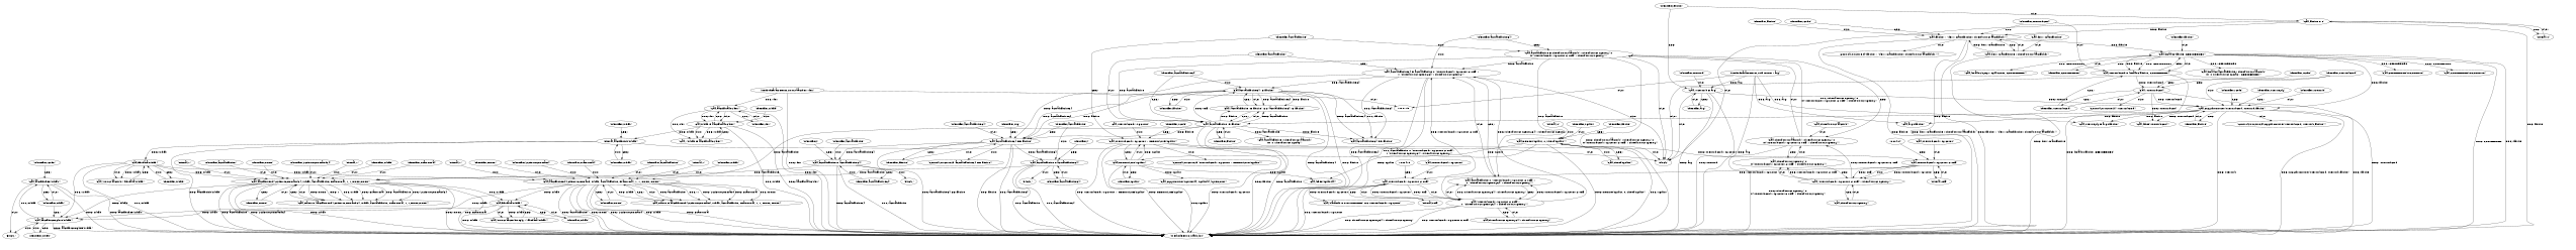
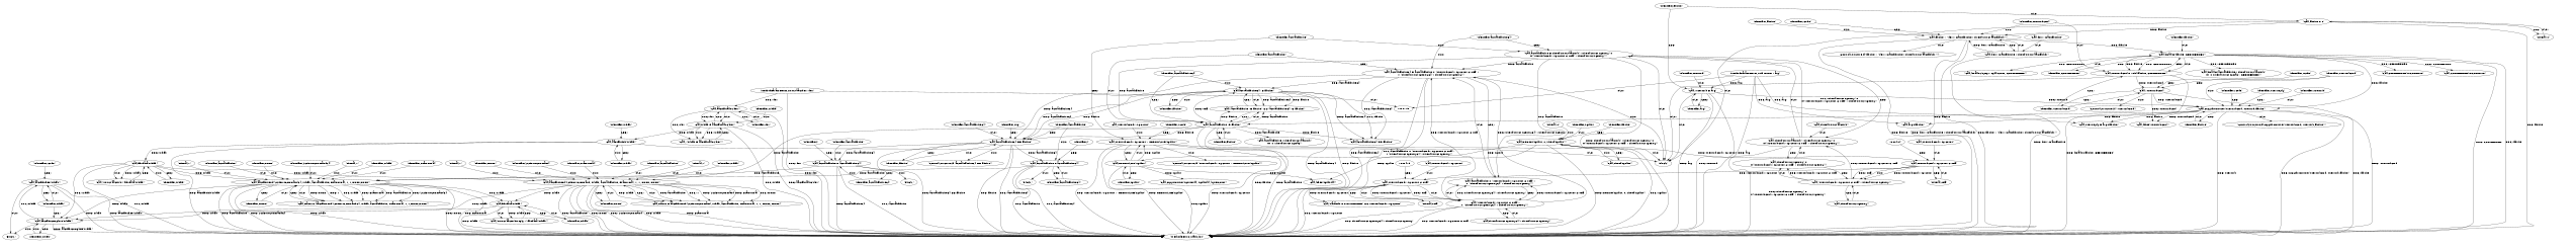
  digraph {
    n1 [label="(Call,aac_fib_free(srbfib))"]
    n2 [label="(Block,)"]
    n3 [label="(Identifier,srbfib)"]
    n4 [label="(MethodReturn,static int)"]
    n5 [label="(Call,aac_fib_complete(srbfib))"]
    n6 [label="(Identifier,srbfib)"]
    n7 [label="(Call,aac_fib_send(ScsiPortCommand64, srbfib, actual_fibsize, FsaNormal, 1, 1,NULL,NULL))"]
    n8 [label="(Call,fib_data(srbfib))"]
    n9 [label="(Call,status = aac_fib_send(ScsiPortCommand64, srbfib, actual_fibsize, FsaNormal, 1, 1,NULL,NULL))"]
    n10 [label="(Identifier,NULL)"]
    n11 [label="(Call,(struct aac_srb_reply *) fib_data(srbfib))"]
    n12 [label="(Identifier,srbfib)"]
    n13 [label="(Call,fib_data(srbfib))"]
    n14 [label="(Call,aac_fib_send(ScsiPortCommand, srbfib, actual_fibsize, FsaNormal, 1, 1, NULL, NULL))"]
    n15 [label="(Call,(struct aac_srb*) fib_data(srbfib))"]
    n16 [label="(Identifier,srbfib)"]
    n17 [label="(Identifier,NULL)"]
    n18 [label="(Call,status = aac_fib_send(ScsiPortCommand, srbfib, actual_fibsize, FsaNormal, 1, 1, NULL, NULL))"]
-   n19 [label="(Literal,aac_fib_init(srbfib))"]
+   n19 [label="(Call,aac_fib_init(srbfib))"]
    n20 [label="(Identifier,srbfib)"]
    n21 [label="(Block,)"]
    n22 [label="(Call,srbfib = aac_fib_alloc(dev))"]
    n23 [label="(Call,aac_fib_alloc(dev))"]
    n24 [label="(Call,!(srbfib = aac_fib_alloc(dev)))"]
    n25 [label="(Identifier,dev)"]
    n26 [label="(MethodParameterIn,struct aac_dev* dev)"]
    1000115
    n28 [label="(Call,actual_fibsize = actual_fibsize64)"]
    n29 [label="(Block,)"]
    n30 [label="(Identifier,actual_fibsize64)"]
    n31 [label="(Call,actual_fibsize64 == fibsize)"]
    n32 [label="(Call,actual_fibsize = actual_fibsize64)"]
    n33 [label="(Identifier,fibsize)"]
    n34 [label="(ControlStructure,if (actual_fibsize64 == fibsize))"]
    n35 [label="(Block,)"]
    n36 [label="(Identifier,actual_fibsize64)"]
    n37 [label="(Call,actual_fibsize64 != fibsize)"]
    n38 [label="(Call,actual_fibsize64 == fibsize)"]
    n39 [label="(Identifier,fibsize)"]
    n40 [label="(Call,(actual_fibsize != fibsize) && (actual_fibsize64 != fibsize))"]
    n41 [label="(Call,actual_fibsize != fibsize)"]
    n42 [label="(Call,actual_fibsize64 = actual_fibsize + (user_srbcmd->sg.count & 0xff) *\n\t  (sizeof(struct sgentry64) - sizeof(struct sgentry)))"]
    n43 [label="(Call,actual_fibsize + (user_srbcmd->sg.count & 0xff) *\n\t  (sizeof(struct sgentry64) - sizeof(struct sgentry)))"]
    n44 [label="(Call,(user_srbcmd->sg.count & 0xff) *\n\t  (sizeof(struct sgentry64) - sizeof(struct sgentry)))"]
    n45 [label="(Call,actual_fibsize = sizeof(struct aac_srb) - sizeof(struct sgentry) +\n\t\t((user_srbcmd->sg.count & 0xff) * sizeof(struct sgentry)))"]
    n46 [label="(Call,sizeof(struct aac_srb) - sizeof(struct sgentry) +\n\t\t((user_srbcmd->sg.count & 0xff) * sizeof(struct sgentry)))"]
    n47 [label="(Call,sizeof(struct sgentry) +\n\t\t((user_srbcmd->sg.count & 0xff) * sizeof(struct sgentry)))"]
    n48 [label="(Identifier,fibsize)"]
    n49 [label="(Call,actual_fibsize - sizeof(struct aac_srb)\n\t\t\t  + sizeof(struct sgmap))"]
    n50 [label="(Call,(user_srbcmd->sg.count & 0xff) * sizeof(struct sgentry))"]
    n51 [label="(Call,sizeof(struct sgentry))"]
    n52 [label="(Call,user_srbcmd->sg.count & 0xff)"]
    n53 [label="(Call,user_srbcmd->sg.count & 0xff)"]
    n54 [label="(Literal,0xff)"]
    n55 [label="(Literal,0xff)"]
    n56 [label="(Call,(data_dir == DMA_NONE) && user_srbcmd->sg.count)"]
    n57 [label="(Call,user_srbcmd->sg.count > ARRAY_SIZE(sg_list))"]
    n58 [label="(Call,ARRAY_SIZE(sg_list))"]
    n59 [label="(ControlStructure,if (user_srbcmd->sg.count > ARRAY_SIZE(sg_list)))"]
    n60 [label="(Call,kfree(sg_list[i]))"]
    n61 [label="(Identifier,sg_list)"]
    n62 [label="(Call,copy_to_user(sg_user[i], sg_list[i], byte_count))"]
    n63 [label="(Call,memset(sg_list, 0, sizeof(sg_list)))"]
    n64 [label="(Call,sizeof(sg_list))"]
    n65 [label="(Call,sizeof(struct sgentry64) - sizeof(struct sgentry))"]
    n66 [label="(Call,copy_from_user(user_srbcmd, user_srb,fibsize))"]
    n67 [label="(ControlStructure,if(copy_from_user(user_srbcmd, user_srb,fibsize)))"]
    n68 [label="(Identifier,fibsize)"]
    n69 [label="(Call,arg+fibsize)"]
    n70 [label="(Call,user_reply = arg+fibsize)"]
    n71 [label="(Call,kfree(user_srbcmd))"]
    n72 [label="(Call,!user_srbcmd)"]
    n73 [label="(Identifier,user_srbcmd)"]
    n74 [label="(ControlStructure,if (!user_srbcmd))"]
-   n75 [label="(Call,user_srbcmd = kmalloc(fibsize, GFP_KERNEL))"]
+   n75 [label="(Call,user_srbcmd = void(fibsize, GFP_KERNEL))"]
    n76 [label="(Call,kmalloc(fibsize, GFP_KERNEL))"]
    n77 [label="(Identifier,GFP_KERNEL)"]
    n78 [label="(Call,kmalloc(actual_fibsize - sizeof(struct aac_srb)\n\t\t\t  + sizeof(struct sgmap), GFP_KERNEL))"]
    n79 [label="(Call,GFP_KERNEL|__GFP_DMA)"]
    n80 [label="(Call,GFP_KERNEL|__GFP_DMA)"]
    n81 [label="(Call,kmalloc(upsg->sg[i].count, GFP_KERNEL))"]
    n82 [label="(Call,fibsize > (dev->max_fib_size - sizeof(struct aac_fibhdr)))"]
    n83 [label="(Call,dev->max_fib_size - sizeof(struct aac_fibhdr))"]
    n84 [label="(ControlStructure,if (fibsize > (dev->max_fib_size - sizeof(struct aac_fibhdr))))"]
    n85 [label="(Call,fibsize = 0)"]
    n86 [label="(Literal,0)"]
    n87 [label="(Call,*user_srb = arg)"]
    n88 [label="(Identifier,arg)"]
    n89 [label="(MethodParameterIn,void __user * arg)"]
    n90 [label="(Identifier,srbfib)"]
    n91 [label="(Call,user_srbcmd->sg.count)"]
    n92 [label="(Literal,1)"]
    n93 [label="(Identifier,user_srb)"]
    n94 [label="(Identifier,rcode)"]
    n95 [label="(Identifier,FsaNormal)"]
    n96 [label="(Identifier,actual_fibsize64)"]
    n97 [label="(Identifier,actual_fibsize64)"]
    n98 [label="(Identifier,fibsize)"]
    n99 [label="(Identifier,actual_fibsize)"]
    n100 [label="(Identifier,srbfib)"]
    n101 [label="(Identifier,user_reply)"]
    n102 [label="(Identifier,fibsize)"]
    n103 [label="(Identifier,srbfib)"]
    n104 [label="(Literal,1)"]
    n105 [label="(Identifier,NULL)"]
    n106 [label="(Literal,1)"]
    n107 [label="(Identifier,actual_fibsize)"]
    n108 [label="(Identifier,i)"]
    n109 [label="(Identifier,fibsize)"]
    n110 [label="(Identifier,srbfib)"]
    n111 [label="(Identifier,actual_fibsize)"]
    n112 [label="(Identifier,actual_fibsize)"]
    n113 [label="(Identifier,rcode)"]
    n114 [label="(Identifier,NULL)"]
    n115 [label="(Identifier,rcode)"]
    n116 [label="(Identifier,rcode)"]
    n117 [label="(Identifier,user_srbcmd)"]
    n118 [label="(Identifier,fibsize)"]
    n119 [label="(Identifier,usg)"]
    n120 [label="(Identifier,actual_fibsize64)"]
    n121 [label="(Call,user_srbcmd->sg.count)"]
    n122 [label="(Call,dev->max_fib_size)"]
    n123 [label="(Identifier,ScsiPortCommand)"]
    n124 [label="(Identifier,FsaNormal)"]
    n125 [label="(Literal,0)"]
    n126 [label="(Identifier,rcode)"]
    n127 [label="(Identifier,user_srbcmd)"]
    n128 [label="(Identifier,ScsiPortCommand64)"]
    n129 [label="(Call,sizeof(struct aac_srb))"]
    n130 [label="(Identifier,sg_list)"]
    n131 [label="(Identifier,actual_fibsize)"]
    n132 [label="(Call,user_srbcmd->sg.count)"]
    n133 [label="(Identifier,actual_fibsize)"]
    n134 [label="(Literal,1)"]
    n135 [label="(Identifier,i)"]
    n136 [label="(Identifier,user_srb)"]
    1000404
    1000419
    n1 -> n2 [label="AST: "]
    n1 -> n3 [label="CFG: "]
    n1 -> n4 [label="DDG: srbfib"]
    n1 -> n4 [label="DDG: aac_fib_free(srbfib)"]
    n3 -> n1 [label="AST: "]
    n3 -> n5 [label="CFG: "]
    n5 -> n1 [label="DDG: srbfib"]
    n5 -> n2 [label="AST: "]
    n5 -> n4 [label="DDG: aac_fib_complete(srbfib)"]
    n5 -> n6 [label="CFG: "]
    n6 -> n5 [label="AST: "]
    n7 -> n4 [label="DDG: actual_fibsize"]
    n7 -> n4 [label="DDG: ScsiPortCommand64"]
    n7 -> n4 [label="DDG: srbfib"]
    n7 -> n4 [label="DDG: NULL"]
    n7 -> n4 [label="DDG: FsaNormal"]
    n7 -> n5 [label="DDG: srbfib"]
    n7 -> n8 [label="DDG: srbfib"]
    n7 -> n9 [label="AST: "]
    n7 -> n9 [label="DDG: NULL"]
    n7 -> n9 [label="DDG: 1"]
    n7 -> n9 [label="DDG: srbfib"]
    n7 -> n9 [label="DDG: FsaNormal"]
    n7 -> n9 [label="DDG: actual_fibsize"]
    n7 -> n9 [label="DDG: ScsiPortCommand64"]
    n7 -> n10 [label="CFG: "]
    n8 -> n4 [label="DDG: srbfib"]
    n8 -> n5 [label="DDG: srbfib"]
    n8 -> n11 [label="AST: "]
    n8 -> n11 [label="DDG: srbfib"]
    n8 -> n12 [label="CFG: "]
    n9 -> n7 [label="CFG: "]
    n10 -> n7 [label="AST: "]
    n11 -> n8 [label="CFG: "]
    n12 -> n8 [label="AST: "]
    n13 -> n4 [label="DDG: srbfib"]
    n13 -> n5 [label="DDG: srbfib"]
    n13 -> n7 [label="DDG: srbfib"]
    n13 -> n14 [label="DDG: srbfib"]
    n13 -> n15 [label="AST: "]
    n13 -> n15 [label="DDG: srbfib"]
    n13 -> n16 [label="CFG: "]
    n14 -> n4 [label="DDG: FsaNormal"]
    n14 -> n4 [label="DDG: actual_fibsize"]
    n14 -> n4 [label="DDG: NULL"]
    n14 -> n4 [label="DDG: ScsiPortCommand"]
    n14 -> n4 [label="DDG: srbfib"]
    n14 -> n5 [label="DDG: srbfib"]
    n14 -> n8 [label="DDG: srbfib"]
    n14 -> n17 [label="CFG: "]
    n14 -> n18 [label="AST: "]
    n14 -> n18 [label="DDG: actual_fibsize"]
    n14 -> n18 [label="DDG: 1"]
    n14 -> n18 [label="DDG: ScsiPortCommand"]
    n14 -> n18 [label="DDG: FsaNormal"]
    n14 -> n18 [label="DDG: NULL"]
    n14 -> n18 [label="DDG: srbfib"]
    n15 -> n13 [label="CFG: "]
    n16 -> n13 [label="AST: "]
    n17 -> n14 [label="AST: "]
    n18 -> n14 [label="CFG: "]
    n19 -> n4 [label="DDG: aac_fib_init(srbfib)"]
    n19 -> n13 [label="DDG: srbfib"]
    n19 -> n20 [label="CFG: "]
    n19 -> n21 [label="AST: "]
    n20 -> n19 [label="AST: "]
    n22 -> n4 [label="DDG: aac_fib_alloc(dev)"]
    n22 -> n4 [label="DDG: srbfib"]
    n22 -> n19 [label="DDG: srbfib"]
    n22 -> n23 [label="CFG: "]
    n22 -> n24 [label="AST: "]
    n22 -> n24 [label="DDG: srbfib"]
    n23 -> n4 [label="DDG: dev"]
    n23 -> n22 [label="AST: "]
    n23 -> n22 [label="DDG: dev"]
    n23 -> n24 [label="DDG: dev"]
    n23 -> n25 [label="CFG: "]
    n24 -> n22 [label="CFG: "]
    n25 -> n23 [label="AST: "]
    n26 -> n4 [label="DDG: dev"]
    n26 -> n23 [label="DDG: dev"]
    n26 -> 1000115 [label="AST: "]
    n28 -> n4 [label="DDG: actual_fibsize64"]
    n28 -> n4 [label="DDG: actual_fibsize"]
    n28 -> n7 [label="DDG: actual_fibsize"]
    n28 -> n29 [label="AST: "]
    n28 -> n30 [label="CFG: "]
    n30 -> n28 [label="AST: "]
    n31 -> n4 [label="DDG: actual_fibsize64 == fibsize"]
    n31 -> n4 [label="DDG: fibsize"]
    n31 -> n4 [label="DDG: actual_fibsize64"]
    n31 -> n28 [label="DDG: actual_fibsize64"]
    n31 -> n32 [label="DDG: actual_fibsize64"]
    n31 -> n33 [label="CFG: "]
    n31 -> n34 [label="AST: "]
    n32 -> n4 [label="DDG: actual_fibsize64"]
    n32 -> n4 [label="DDG: actual_fibsize"]
    n32 -> n7 [label="DDG: actual_fibsize"]
    n32 -> n35 [label="AST: "]
    n32 -> n36 [label="CFG: "]
    n33 -> n31 [label="AST: "]
    n36 -> n32 [label="AST: "]
    n37 -> n4 [label="DDG: actual_fibsize64"]
    n37 -> n4 [label="DDG: fibsize"]
    n37 -> n31 [label="DDG: actual_fibsize64"]
    n37 -> n31 [label="DDG: fibsize"]
    n37 -> n38 [label="DDG: actual_fibsize64"]
    n37 -> n38 [label="DDG: fibsize"]
    n37 -> n39 [label="CFG: "]
    n37 -> n40 [label="AST: "]
    n37 -> n40 [label="DDG: actual_fibsize64"]
    n37 -> n40 [label="DDG: fibsize"]
    n39 -> n37 [label="AST: "]
    n40 -> n37 [label="CFG: "]
    n40 -> n41 [label="CFG: "]
    n41 -> n4 [label="DDG: fibsize"]
    n41 -> n4 [label="DDG: actual_fibsize"]
    n41 -> n14 [label="DDG: actual_fibsize"]
    n41 -> n31 [label="DDG: fibsize"]
    n41 -> n37 [label="DDG: 0xff"]
    n41 -> n38 [label="DDG: fibsize"]
    n41 -> n40 [label="AST: "]
    n41 -> n40 [label="DDG: actual_fibsize"]
    n41 -> n40 [label="DDG: fibsize"]
    n41 -> n48 [label="CFG: "]
    n41 -> n49 [label="DDG: actual_fibsize"]
    n42 -> n4 [label="DDG: actual_fibsize + (user_srbcmd->sg.count & 0xff) *\n\t  (sizeof(struct sgentry64) - sizeof(struct sgentry))"]
    n42 -> n4 [label="DDG: actual_fibsize64"]
    n42 -> n21 [label="AST: "]
    n42 -> n31 [label="DDG: actual_fibsize64"]
    n42 -> n37 [label="DDG: actual_fibsize64"]
    n42 -> n38 [label="DDG: actual_fibsize64"]
    n42 -> n43 [label="CFG: "]
    n43 -> n42 [label="AST: "]
    n43 -> n44 [label="CFG: "]
    n44 -> n4 [label="DDG: user_srbcmd->sg.count & 0xff"]
    n44 -> n4 [label="DDG: sizeof(struct sgentry64) - sizeof(struct sgentry)"]
    n44 -> n42 [label="DDG: user_srbcmd->sg.count & 0xff"]
    n44 -> n42 [label="DDG: sizeof(struct sgentry64) - sizeof(struct sgentry)"]
    n44 -> n43 [label="AST: "]
    n44 -> n43 [label="DDG: user_srbcmd->sg.count & 0xff"]
    n44 -> n43 [label="DDG: sizeof(struct sgentry64) - sizeof(struct sgentry)"]
    n44 -> n65 [label="CFG: "]
    n45 -> n4 [label="DDG: sizeof(struct aac_srb) - sizeof(struct sgentry) +\n\t\t((user_srbcmd->sg.count & 0xff) * sizeof(struct sgentry))"]
    n45 -> n21 [label="AST: "]
    n45 -> n41 [label="DDG: actual_fibsize"]
    n45 -> n42 [label="DDG: actual_fibsize"]
    n45 -> n43 [label="DDG: actual_fibsize"]
    n45 -> n46 [label="CFG: "]
    n46 -> n4 [label="DDG: sizeof(struct sgentry) +\n\t\t((user_srbcmd->sg.count & 0xff) * sizeof(struct sgentry))"]
    n46 -> n45 [label="AST: "]
    n46 -> n45 [label="DDG: sizeof(struct sgentry) +\n\t\t((user_srbcmd->sg.count & 0xff) * sizeof(struct sgentry))"]
    n46 -> n47 [label="CFG: "]
    n47 -> n46 [label="AST: "]
    n47 -> n50 [label="CFG: "]
    n48 -> n41 [label="AST: "]
    n50 -> n46 [label="DDG: user_srbcmd->sg.count & 0xff"]
    n50 -> n47 [label="AST: "]
    n50 -> n47 [label="DDG: user_srbcmd->sg.count & 0xff"]
    n50 -> n51 [label="CFG: "]
    n51 -> n50 [label="AST: "]
    n52 -> n50 [label="AST: "]
    n52 -> n50 [label="DDG: user_srbcmd->sg.count"]
    n52 -> n50 [label="DDG: 0xff"]
    n52 -> n53 [label="DDG: user_srbcmd->sg.count"]
    n52 -> n54 [label="CFG: "]
    n53 -> n4 [label="DDG: user_srbcmd->sg.count"]
    n53 -> n44 [label="AST: "]
    n53 -> n44 [label="DDG: user_srbcmd->sg.count"]
    n53 -> n44 [label="DDG: 0xff"]
    n53 -> n55 [label="CFG: "]
    n53 -> n56 [label="DDG: user_srbcmd->sg.count"]
    n54 -> n52 [label="AST: "]
    n55 -> n53 [label="AST: "]
    n57 -> n4 [label="DDG: ARRAY_SIZE(sg_list)"]
    n57 -> n4 [label="DDG: user_srbcmd->sg.count > ARRAY_SIZE(sg_list)"]
    n57 -> n4 [label="DDG: user_srbcmd->sg.count"]
    n57 -> n52 [label="DDG: user_srbcmd->sg.count"]
    n57 -> n58 [label="CFG: "]
    n57 -> n59 [label="AST: "]
    n58 -> n4 [label="DDG: sg_list"]
    n58 -> n57 [label="AST: "]
    n58 -> n57 [label="DDG: sg_list"]
    n58 -> n60 [label="DDG: sg_list"]
    n58 -> n61 [label="CFG: "]
    n58 -> n62 [label="DDG: sg_list"]
    n61 -> n58 [label="AST: "]
    n63 -> n4 [label="DDG: sg_list"]
    n63 -> n4 [label="DDG: memset(sg_list, 0, sizeof(sg_list))"]
    n63 -> n21 [label="AST: "]
    n63 -> n58 [label="DDG: sg_srb"]
    n63 -> n60 [label="DDG: sg_list"]
    n63 -> n64 [label="CFG: "]
    n64 -> n63 [label="AST: "]
    n65 -> n44 [label="AST: "]
    n66 -> n4 [label="DDG: copy_from_user(user_srbcmd, user_srb,fibsize)"]
    n66 -> n4 [label="DDG: fibsize"]
    n66 -> n4 [label="DDG: user_srb"]
    n66 -> n41 [label="DDG: fibsize"]
    n66 -> n67 [label="AST: "]
    n66 -> n68 [label="CFG: "]
    n66 -> n69 [label="DDG: fibsize"]
    n66 -> n70 [label="DDG: fibsize"]
    n66 -> n71 [label="DDG: user_srbcmd"]
    n68 -> n66 [label="AST: "]
    n72 -> n4 [label="DDG: !user_srbcmd"]
    n72 -> n66 [label="DDG: user_srbcmd"]
    n72 -> n71 [label="DDG: user_srbcmd"]
    n72 -> n73 [label="CFG: "]
    n72 -> n74 [label="AST: "]
    n73 -> n72 [label="AST: "]
    n73 -> n75 [label="CFG: "]
    n75 -> n4 [label="DDG: kmalloc(fibsize, GFP_KERNEL)"]
    n75 -> n21 [label="AST: "]
    n75 -> n72 [label="DDG: user_srbcmd"]
    n75 -> n76 [label="CFG: "]
    n76 -> n4 [label="DDG: GFP_KERNEL"]
    n76 -> n4 [label="DDG: fibsize"]
    n76 -> n66 [label="DDG: fibsize"]
    n76 -> n75 [label="AST: "]
    n76 -> n75 [label="DDG: fibsize"]
    n76 -> n75 [label="DDG: GFP_KERNEL"]
    n76 -> n77 [label="CFG: "]
    n76 -> n78 [label="DDG: GFP_KERNEL"]
    n76 -> n79 [label="DDG: GFP_KERNEL"]
    n76 -> n80 [label="DDG: GFP_KERNEL"]
    n76 -> n81 [label="DDG: GFP_KERNEL"]
    n77 -> n76 [label="AST: "]
    n82 -> n4 [label="DDG: fibsize"]
    n82 -> n4 [label="DDG: dev->max_fib_size - sizeof(struct aac_fibhdr)"]
    n82 -> n4 [label="DDG: fibsize > (dev->max_fib_size - sizeof(struct aac_fibhdr))"]
    n82 -> n76 [label="DDG: fibsize"]
    n82 -> n83 [label="CFG: "]
    n82 -> n84 [label="AST: "]
    n83 -> n4 [label="DDG: dev->max_fib_size"]
    n83 -> n82 [label="AST: "]
    n83 -> n82 [label="DDG: dev->max_fib_size"]
    n85 -> n4 [label="DDG: fibsize"]
    n85 -> n21 [label="AST: "]
    n85 -> n82 [label="DDG: fibsize"]
    n85 -> n86 [label="CFG: "]
    n86 -> n85 [label="AST: "]
    n87 -> n4 [label="DDG: arg"]
    n87 -> n4 [label="DDG: user_srb"]
    n87 -> n21 [label="AST: "]
    n87 -> n66 [label="DDG: user_srb"]
    n87 -> n88 [label="CFG: "]
    n88 -> n87 [label="AST: "]
    n89 -> n4 [label="DDG: arg"]
    n89 -> 1000115 [label="AST: "]
    n89 -> n69 [label="DDG: arg"]
    n89 -> n70 [label="DDG: arg"]
    n89 -> n87 [label="DDG: arg"]
    n90 -> n7 [label="AST: "]
    n91 -> n52 [label="AST: "]
    n92 -> n14 [label="AST: "]
    n93 -> n66 [label="AST: "]
    n94 -> n66 [label="CFG: "]
    n95 -> n7 [label="AST: "]
    n96 -> n37 [label="AST: "]
    n96 -> n41 [label="CFG: "]
    n97 -> n42 [label="AST: "]
    n97 -> n45 [label="CFG: "]
    n98 -> n85 [label="AST: "]
    n98 -> n87 [label="CFG: "]
    n99 -> n45 [label="AST: "]
    n99 -> n57 [label="CFG: "]
    n100 -> n22 [label="AST: "]
    n101 -> n66 [label="CFG: "]
    n102 -> n63 [label="CFG: "]
    n103 -> n14 [label="AST: "]
    n104 -> n14 [label="AST: "]
    n105 -> n14 [label="AST: "]
    n106 -> n7 [label="AST: "]
    n107 -> n41 [label="AST: "]
    n107 -> n42 [label="CFG: "]
    n108 -> n28 [label="CFG: "]
    n109 -> n76 [label="AST: "]
    n110 -> n19 [label="CFG: "]
    n111 -> n7 [label="AST: "]
    n112 -> n28 [label="AST: "]
    n112 -> n31 [label="CFG: "]
    n113 -> n1 [label="CFG: "]
    n114 -> n7 [label="AST: "]
    n115 -> n57 [label="CFG: "]
    n116 -> n82 [label="CFG: "]
    n117 -> n66 [label="AST: "]
    n117 -> n72 [label="CFG: "]
    n118 -> n82 [label="AST: "]
    n119 -> n31 [label="CFG: "]
    n120 -> n31 [label="AST: "]
    n121 -> n57 [label="AST: "]
    n122 -> n83 [label="AST: "]
    n123 -> n14 [label="AST: "]
    n124 -> n14 [label="AST: "]
    n125 -> n63 [label="AST: "]
    n126 -> n72 [label="CFG: "]
    n127 -> n75 [label="AST: "]
    n127 -> n82 [label="CFG: "]
    n128 -> n7 [label="AST: "]
    n129 -> n46 [label="AST: "]
    n130 -> n63 [label="AST: "]
    n131 -> n14 [label="AST: "]
    n132 -> n53 [label="AST: "]
    n133 -> n32 [label="AST: "]
    n134 -> n7 [label="AST: "]
    n135 -> n32 [label="CFG: "]
    n136 -> n87 [label="AST: "]
    1000404 -> n52 [label="CFG: "]
    1000419 -> n53 [label="CFG: "]
  }
